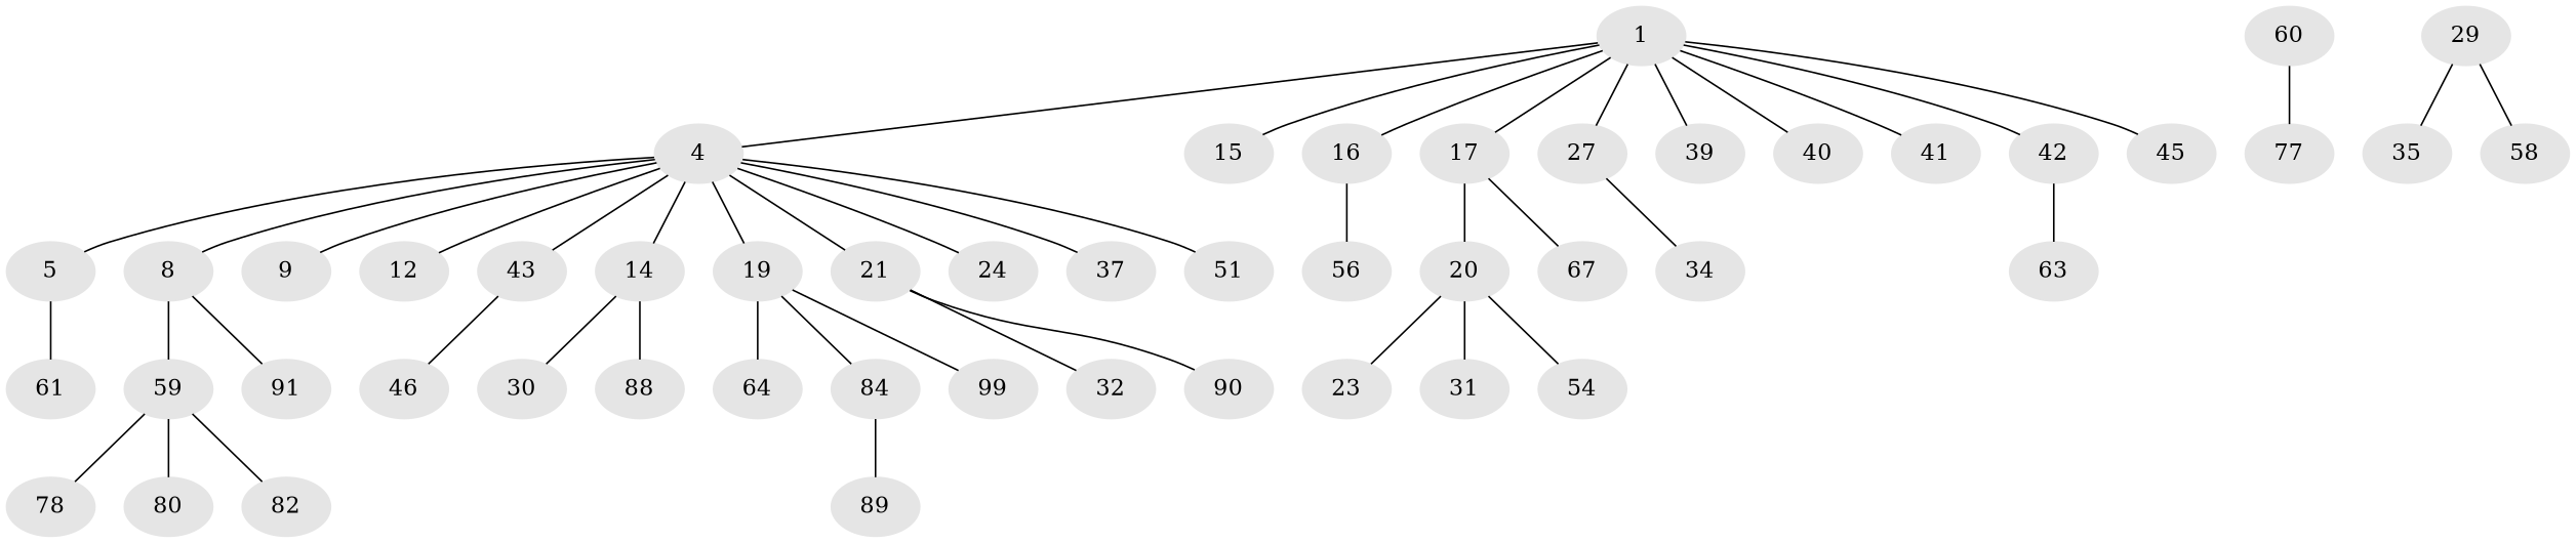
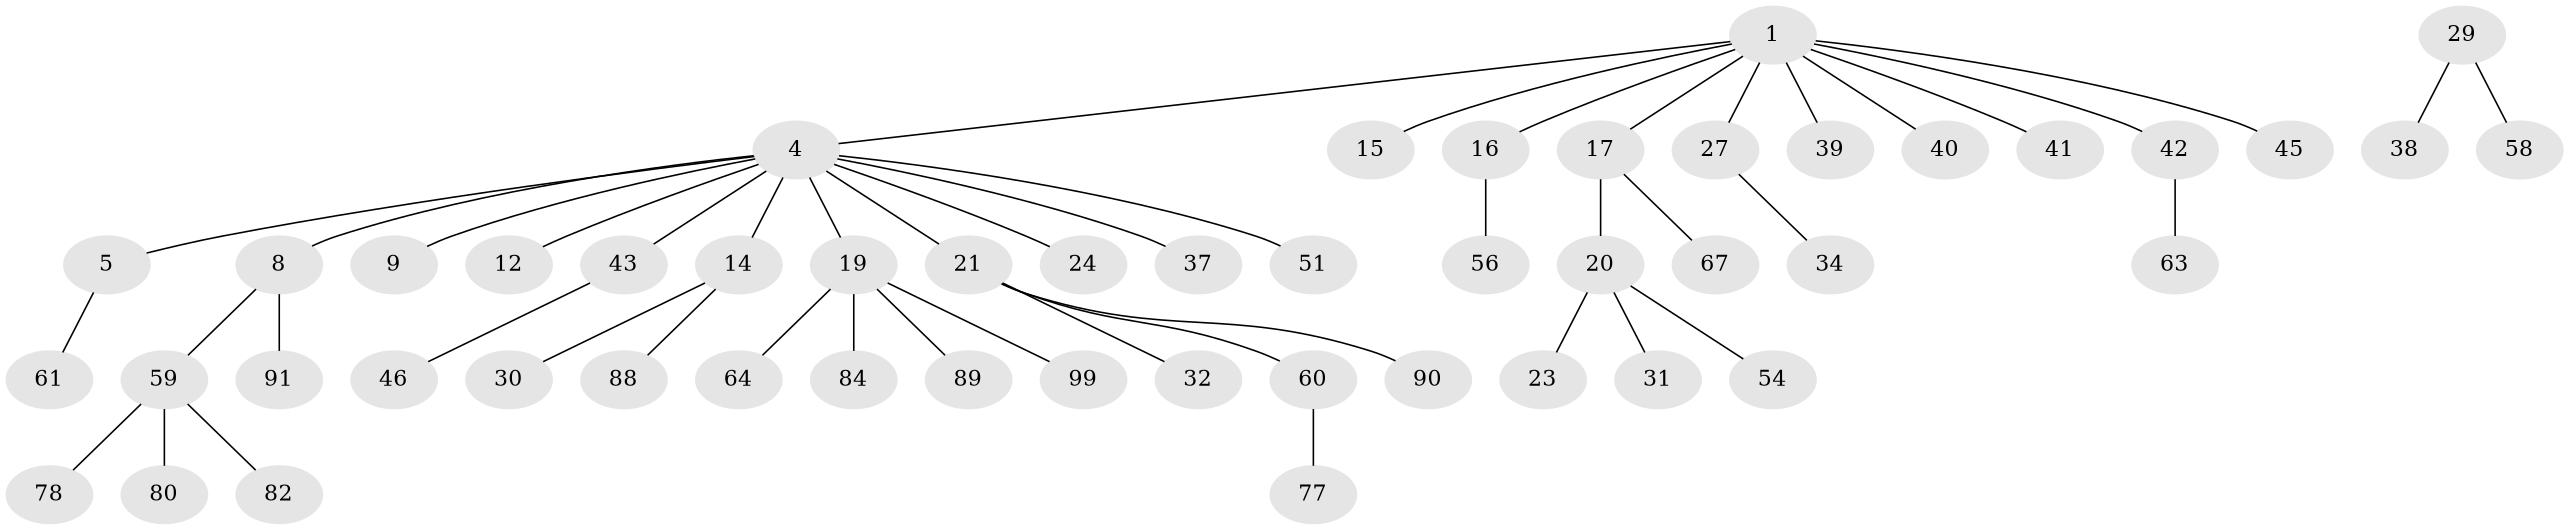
  graph {
    node [color=gray90 style=filled]
    1 [super="+2+6"]
    n2 [label=4 super="+4+10+7+22"]
    15 [super="+70+44+26"]
    16 [super="+18"]
    17
    27
    39
    40 [super="+43"]
    41
    42
    45 [super="+98"]
    5 [super="+36+95"]
    8 [super="+11"]
    9 [super="+92+86"]
    12 [super="+76"]
    n16 [label=43]
    14 [super="+81+52"]
    19 [super="+48"]
    21 [super="+28"]
    24 [super="+97"]
    37
    51
    56 [super="+57"]
    20 [super="+49"]
    67
    34 [super="+101+71"]
    63
    61
    59
    91
    46
    30
    88
    64
    84
    89
    99
    32
    60
    90
    78 [super="+93"]
    80
    82
-   35 [super="+102+85"]
+   35 [super="+102+85" label=38]
    29
    58 [super="+69+66"]
    23 [super="+65+47"]
    31 [super="+73"]
    54
    77
    1 -- n2
    1 -- 15
    1 -- 16
    1 -- 17
    1 -- 27
    1 -- 39
    1 -- 40
    1 -- 41
    1 -- 42
    1 -- 45
    n2 -- 5
    n2 -- 8
    n2 -- 9
    n2 -- 12
    n2 -- n16
    n2 -- 14
    n2 -- 19
    n2 -- 21
    n2 -- 24
    n2 -- 37
    n2 -- 51
    16 -- 56
    17 -- 20
    17 -- 67
    27 -- 34
    42 -- 63
    5 -- 61
    8 -- 59
    8 -- 91
    n16 -- 46
    14 -- 30
    14 -- 88
    19 -- 64
    19 -- 84
-   84 -- 89
+   19 -- 89
    19 -- 99
    21 -- 32
+   21 -- 60
    21 -- 90
    20 -- 23
    20 -- 31
    20 -- 54
    59 -- 78
    59 -- 80
    59 -- 82
    60 -- 77
    29 -- 35
    29 -- 58
  }
